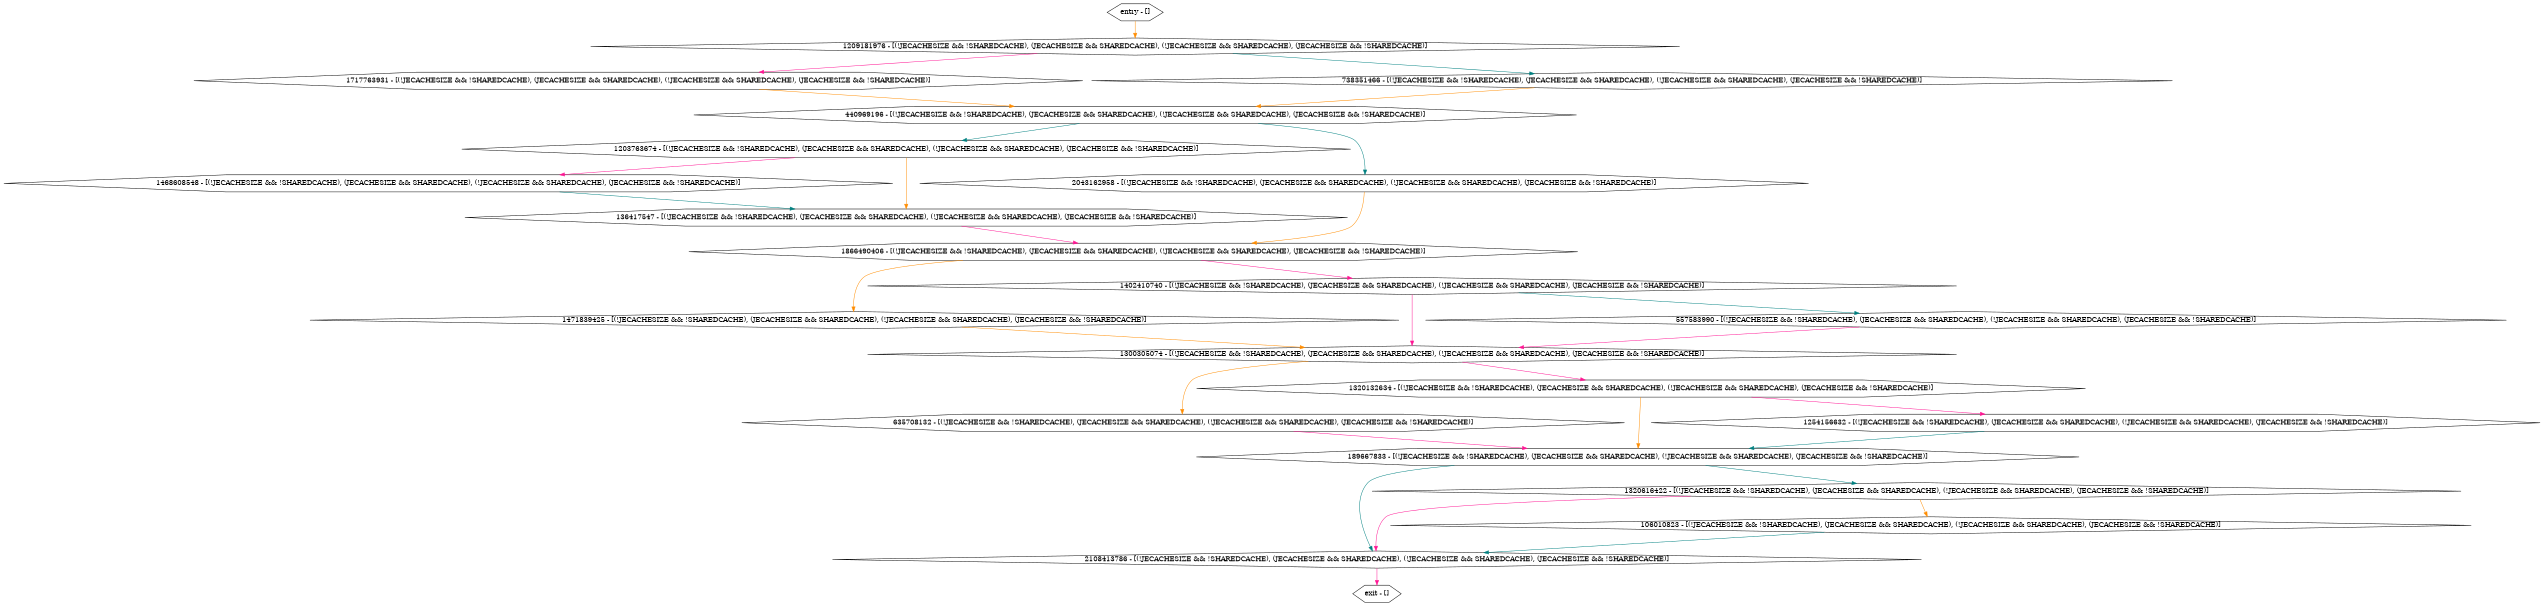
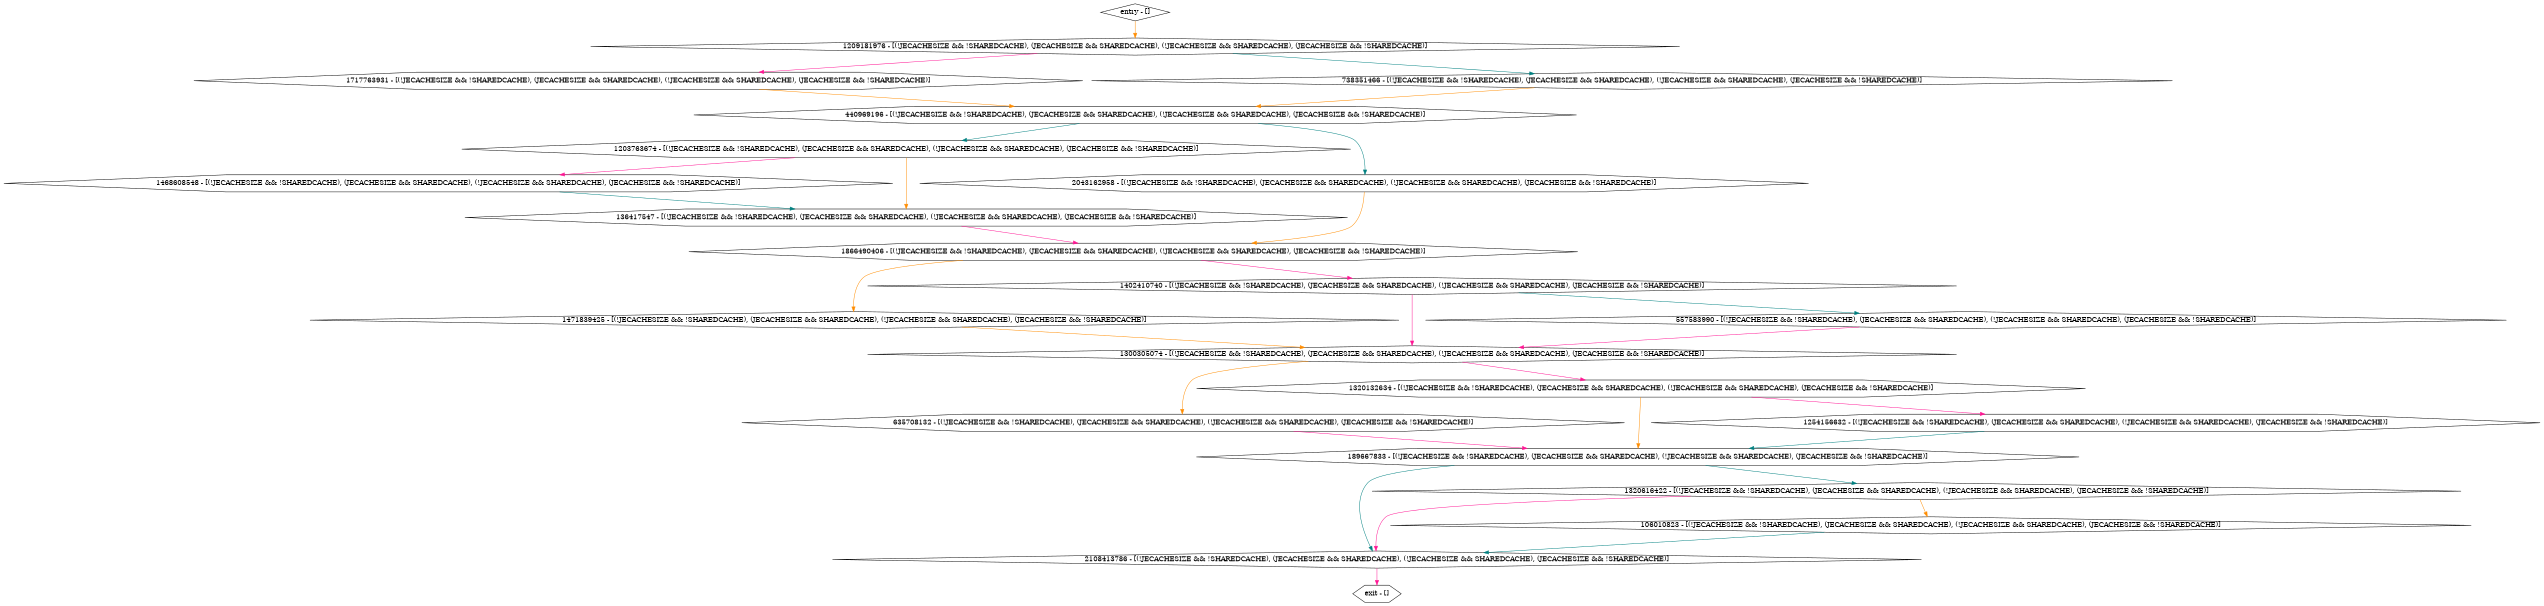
  digraph {
    node [shape=hexagon]
    edge [color=deeppink]
    n1 [label="440969196 - [(!JECACHESIZE && !SHAREDCACHE), (JECACHESIZE && SHAREDCACHE), (!JECACHESIZE && SHAREDCACHE), (JECACHESIZE && !SHAREDCACHE)]"]
    n2 [label="1203763674 - [(!JECACHESIZE && !SHAREDCACHE), (JECACHESIZE && SHAREDCACHE), (!JECACHESIZE && SHAREDCACHE), (JECACHESIZE && !SHAREDCACHE)]"]
    n3 [label="2043162958 - [(!JECACHESIZE && !SHAREDCACHE), (JECACHESIZE && SHAREDCACHE), (!JECACHESIZE && SHAREDCACHE), (JECACHESIZE && !SHAREDCACHE)]"]
    n4 [label="189667833 - [(!JECACHESIZE && !SHAREDCACHE), (JECACHESIZE && SHAREDCACHE), (!JECACHESIZE && SHAREDCACHE), (JECACHESIZE && !SHAREDCACHE)]"]
    n5 [label="2108413786 - [(!JECACHESIZE && !SHAREDCACHE), (JECACHESIZE && SHAREDCACHE), (!JECACHESIZE && SHAREDCACHE), (JECACHESIZE && !SHAREDCACHE)]" shape=diamond]
    n6 [label="1320616422 - [(!JECACHESIZE && !SHAREDCACHE), (JECACHESIZE && SHAREDCACHE), (!JECACHESIZE && SHAREDCACHE), (JECACHESIZE && !SHAREDCACHE)]" shape=diamond]
    n7 [label="635708132 - [(!JECACHESIZE && !SHAREDCACHE), (JECACHESIZE && SHAREDCACHE), (!JECACHESIZE && SHAREDCACHE), (JECACHESIZE && !SHAREDCACHE)]"]
    n8 [label="1209181976 - [(!JECACHESIZE && !SHAREDCACHE), (JECACHESIZE && SHAREDCACHE), (!JECACHESIZE && SHAREDCACHE), (JECACHESIZE && !SHAREDCACHE)]" shape=diamond]
    n9 [label="1717763931 - [(!JECACHESIZE && !SHAREDCACHE), (JECACHESIZE && SHAREDCACHE), (!JECACHESIZE && SHAREDCACHE), (JECACHESIZE && !SHAREDCACHE)]"]
    n10 [label="738351466 - [(!JECACHESIZE && !SHAREDCACHE), (JECACHESIZE && SHAREDCACHE), (!JECACHESIZE && SHAREDCACHE), (JECACHESIZE && !SHAREDCACHE)]" shape=diamond]
    n11 [label="1471839425 - [(!JECACHESIZE && !SHAREDCACHE), (JECACHESIZE && SHAREDCACHE), (!JECACHESIZE && SHAREDCACHE), (JECACHESIZE && !SHAREDCACHE)]" shape=diamond]
    n12 [label="1300305074 - [(!JECACHESIZE && !SHAREDCACHE), (JECACHESIZE && SHAREDCACHE), (!JECACHESIZE && SHAREDCACHE), (JECACHESIZE && !SHAREDCACHE)]" shape=diamond]
    n13 [label="557583990 - [(!JECACHESIZE && !SHAREDCACHE), (JECACHESIZE && SHAREDCACHE), (!JECACHESIZE && SHAREDCACHE), (JECACHESIZE && !SHAREDCACHE)]" shape=diamond]
    n14 [label="exit - []"]
    n15 [label="1468608548 - [(!JECACHESIZE && !SHAREDCACHE), (JECACHESIZE && SHAREDCACHE), (!JECACHESIZE && SHAREDCACHE), (JECACHESIZE && !SHAREDCACHE)]"]
    n16 [label="136417547 - [(!JECACHESIZE && !SHAREDCACHE), (JECACHESIZE && SHAREDCACHE), (!JECACHESIZE && SHAREDCACHE), (JECACHESIZE && !SHAREDCACHE)]"]
    n17 [label="1402410740 - [(!JECACHESIZE && !SHAREDCACHE), (JECACHESIZE && SHAREDCACHE), (!JECACHESIZE && SHAREDCACHE), (JECACHESIZE && !SHAREDCACHE)]" shape=diamond]
    n18 [label="1320132634 - [(!JECACHESIZE && !SHAREDCACHE), (JECACHESIZE && SHAREDCACHE), (!JECACHESIZE && SHAREDCACHE), (JECACHESIZE && !SHAREDCACHE)]"]
-   n19 [label="entry - []"]
+   n19 [label="entry - []" shape=diamond]
    n20 [label="106010823 - [(!JECACHESIZE && !SHAREDCACHE), (JECACHESIZE && SHAREDCACHE), (!JECACHESIZE && SHAREDCACHE), (JECACHESIZE && !SHAREDCACHE)]" shape=diamond]
    n21 [label="1254156632 - [(!JECACHESIZE && !SHAREDCACHE), (JECACHESIZE && SHAREDCACHE), (!JECACHESIZE && SHAREDCACHE), (JECACHESIZE && !SHAREDCACHE)]"]
    n22 [label="1866490406 - [(!JECACHESIZE && !SHAREDCACHE), (JECACHESIZE && SHAREDCACHE), (!JECACHESIZE && SHAREDCACHE), (JECACHESIZE && !SHAREDCACHE)]"]
    n1 -> n2 [color=teal]
    n1 -> n3 [color=teal]
    n2 -> n15
    n2 -> n16 [color=darkorange]
    n3 -> n22 [color=darkorange]
    n4 -> n5 [color=teal]
    n4 -> n6 [color=teal]
    n5 -> n14
    n6 -> n5
    n6 -> n20 [color=darkorange]
    n7 -> n4
    n8 -> n9
    n8 -> n10 [color=teal]
    n9 -> n1 [color=darkorange]
    n10 -> n1 [color=darkorange]
    n11 -> n12 [color=darkorange]
    n12 -> n7 [color=darkorange]
    n12 -> n18
    n13 -> n12
    n15 -> n16 [color=teal]
    n16 -> n22
    n17 -> n12
    n17 -> n13 [color=teal]
    n18 -> n4 [color=darkorange]
    n18 -> n21
    n19 -> n8 [color=darkorange]
    n20 -> n5 [color=teal]
    n21 -> n4 [color=teal]
    n22 -> n11 [color=darkorange]
    n22 -> n17
  }
